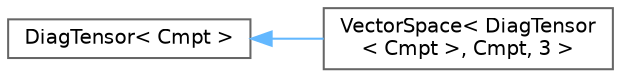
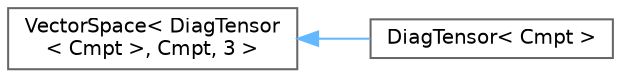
  digraph {
    rankdir=LR
    node [color=grey40 fillcolor=white fontname=Helvetica fontsize=10 shape=box style=filled]
    n1 [height=0.2 label="VectorSpace\< DiagTensor\l\< Cmpt \>, Cmpt, 3 \>" width=0.4]
    n2 [height=0.2 label="DiagTensor\< Cmpt \>" width=0.4]
-   n2 -> n1 [color=steelblue1 dir=back fontname=Helvetica fontsize=10 labelfontname=Helvetica labelfontsize=10 style=solid]
+   n1 -> n2 [color=steelblue1 dir=back fontname=Helvetica fontsize=10 labelfontname=Helvetica labelfontsize=10 style=solid]
  }
